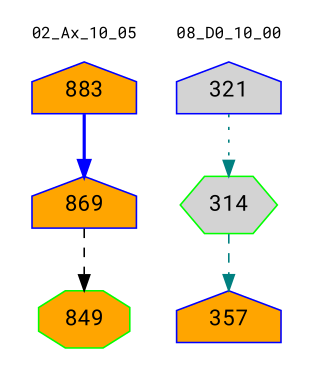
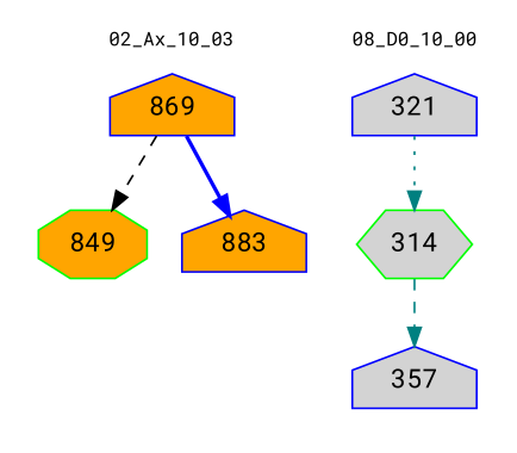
  digraph {
    fontname="Roboto Mono"
    node [color=blue fillcolor=orange fontname="Roboto Mono" shape=house style=filled]
    edge [color=teal fontname="Roboto Mono" style=dashed]
    n1 [label=869]
    n2 [color=green label=849 shape=octagon]
    n3 [label=883]
    n4 [fillcolor=lightgrey label=321]
    n5 [color=green fillcolor=lightgrey label=314 shape=hexagon]
-   n6 [label=357]
+   n6 [fillcolor=lightgrey label=357]
    subgraph cluster_1 {
      color=white
      fontsize=10
-     label="02_Ax_10_05"
+     label="02_Ax_10_03"
      n1
      n2
      n3
    }
    subgraph cluster_2 {
      color=white
      fontsize=10
      label="08_D0_10_00"
      n4
      n5
      n6
    }
    n1 -> n2 [color=black]
-   n3 -> n1 [color=blue style=bold]
+   n1 -> n3 [color=blue style=bold]
    n4 -> n5 [style=dotted]
    n5 -> n6
  }
